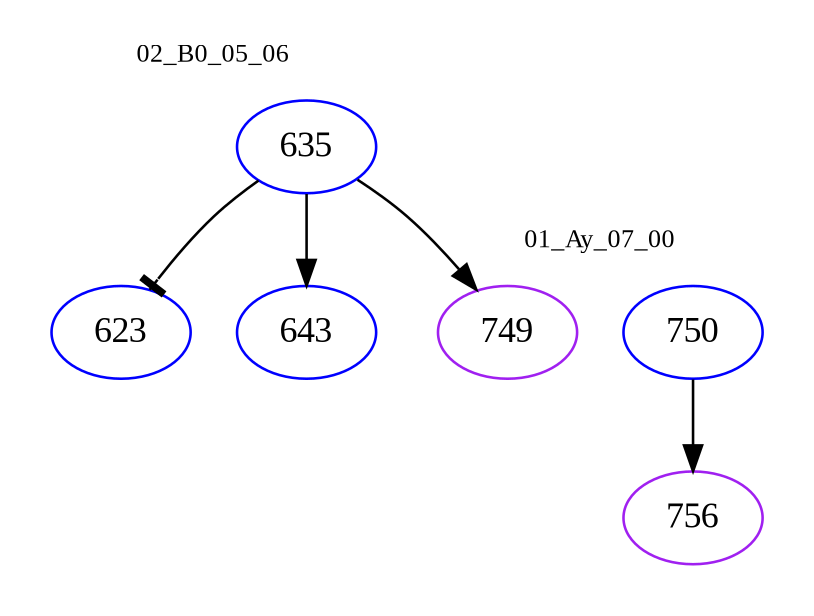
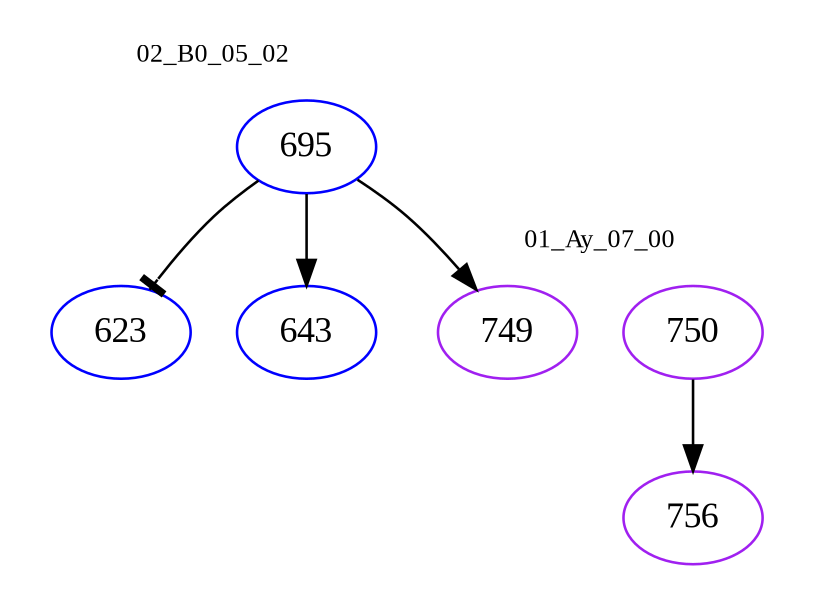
  digraph {
    fontname="Liberation Serif"
    node [color=blue fontname="Liberation Serif"]
    edge [arrowhead=normal color=black fontname="Liberation Serif"]
-   n1 [label=750]
+   n1 [color=purple label=750]
    n2 [color=purple label=756]
    n3 [color=purple label=749]
-   n4 [label=635]
+   n4 [label=695]
    n5 [label=623]
    n6 [label=643]
    subgraph cluster_1 {
      color=white
      fontsize=10
      label="01_Ay_07_00"
      n1
      n2
      n3
    }
    subgraph cluster_2 {
      color=white
      fontsize=10
-     label="02_B0_05_06"
+     label="02_B0_05_02"
      n4
      n5
      n6
    }
    n1 -> n2
    n4 -> n3
    n4 -> n5 [arrowhead=tee]
    n4 -> n6
  }
